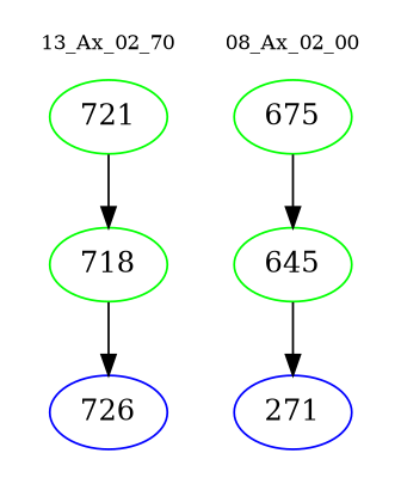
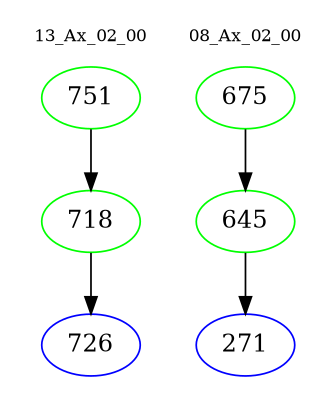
  digraph {
    node [color=green]
    edge [color=black]
-   n1 [label=721]
+   n1 [label=751]
    n2 [label=718]
    n3 [color=blue label=726]
    n4 [label=675]
    n5 [label=645]
    n6 [color=blue label=271]
    subgraph cluster_1 {
      color=white
      fontsize=10
-     label="13_Ax_02_70"
+     label="13_Ax_02_00"
      n1
      n2
      n3
    }
    subgraph cluster_2 {
      color=white
      fontsize=10
      label="08_Ax_02_00"
      n4
      n5
      n6
    }
    n1 -> n2
    n2 -> n3
    n4 -> n5
    n5 -> n6
  }
